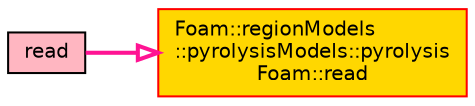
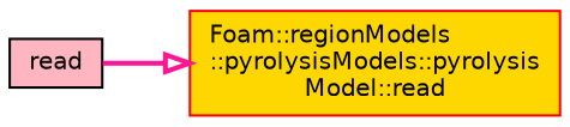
  digraph {
    rankdir=LR
    node [fontname=Helvetica fontsize=10 shape=record style=filled]
    n1 [color=black fillcolor=lightpink fontcolor=black height=0.2 label=read width=0.4]
-   n2 [color=red height=0.2 label="Foam::regionModels\l::pyrolysisModels::pyrolysis\lFoam::read" width=0.4 fillcolor=gold]
+   n2 [color=red height=0.2 label="Foam::regionModels\l::pyrolysisModels::pyrolysis\lModel::read" width=0.4 fillcolor=gold]
    n1 -> n2 [color=deeppink fontname=Helvetica fontsize=10 labelfontname=Helvetica labelfontsize=10 style=bold arrowhead=onormal]
  }
